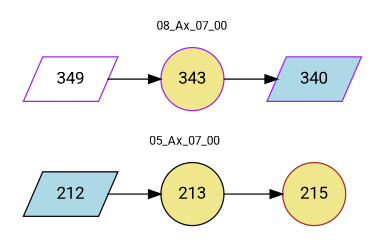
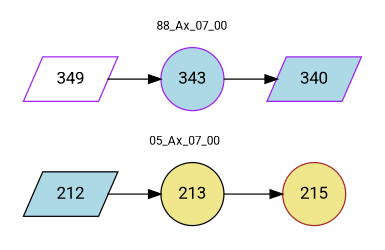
  digraph {
    fontname=Roboto
    rankdir=LR
    node [color=purple fillcolor=khaki fontname=Roboto shape=parallelogram style=filled]
    edge [color=black fontname=Roboto]
    n1 [color=black fillcolor=lightblue label=212]
    n2 [color=black label=213 shape=circle]
    n3 [color=brown label=215 shape=circle]
    n4 [fillcolor=white label=349]
-   n5 [label=343 shape=circle]
+   n5 [fillcolor=lightblue label=343 shape=circle]
    n6 [fillcolor=lightblue label=340]
    subgraph cluster_1 {
      color=white
      fontsize=10
      label="05_Ax_07_00"
      n1
      n2
      n3
    }
    subgraph cluster_2 {
      color=white
      fontsize=10
-     label="08_Ax_07_00"
+     label="88_Ax_07_00"
      n4
      n5
      n6
    }
    n1 -> n2
    n2 -> n3
    n4 -> n5
    n5 -> n6
  }
